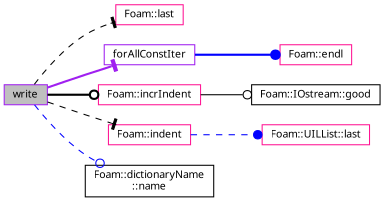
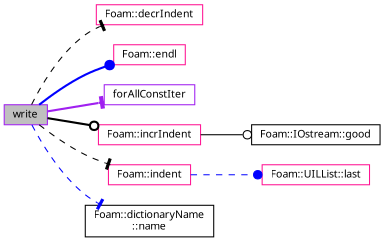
  digraph {
    fontname="Noto Sans"
    rankdir=LR
    node [color=deeppink fontname="Noto Sans" fontsize=10 shape=record]
    edge [arrowhead=tee color=black fontname="Noto Sans" fontsize=10 labelfontname=Helvetica labelfontsize=10 style=dashed]
    n1 [color=purple fillcolor=grey75 fontcolor=black height=0.2 label=write style=filled width=0.4]
-   n2 [height=0.2 label="Foam::last" width=0.4]
+   n2 [height=0.2 label="Foam::decrIndent" width=0.4]
    n3 [height=0.2 label="Foam::endl" width=0.4]
    n4 [color=purple height=0.2 label=forAllConstIter width=0.4]
    n5 [height=0.2 label="Foam::incrIndent" width=0.4]
    n6 [height=0.2 label="Foam::indent" width=0.4]
    n7 [color=black height=0.2 label="Foam::dictionaryName\l::name" width=0.4]
    n8 [color=black height=0.2 label="Foam::IOstream::good" width=0.4]
    n9 [height=0.2 label="Foam::UILList::last" width=0.4]
    n1 -> n2
-   n4 -> n3 [arrowhead=dot color=blue style=bold]
+   n1 -> n3 [arrowhead=dot color=blue style=bold]
    n1 -> n4 [color=purple style=bold]
    n1 -> n5 [arrowhead=odot style=bold]
    n1 -> n6
-   n1 -> n7 [arrowhead=odot color=blue]
+   n1 -> n7 [color=blue]
    n5 -> n8 [arrowhead=odot style=solid]
    n6 -> n9 [arrowhead=dot color=blue]
  }
